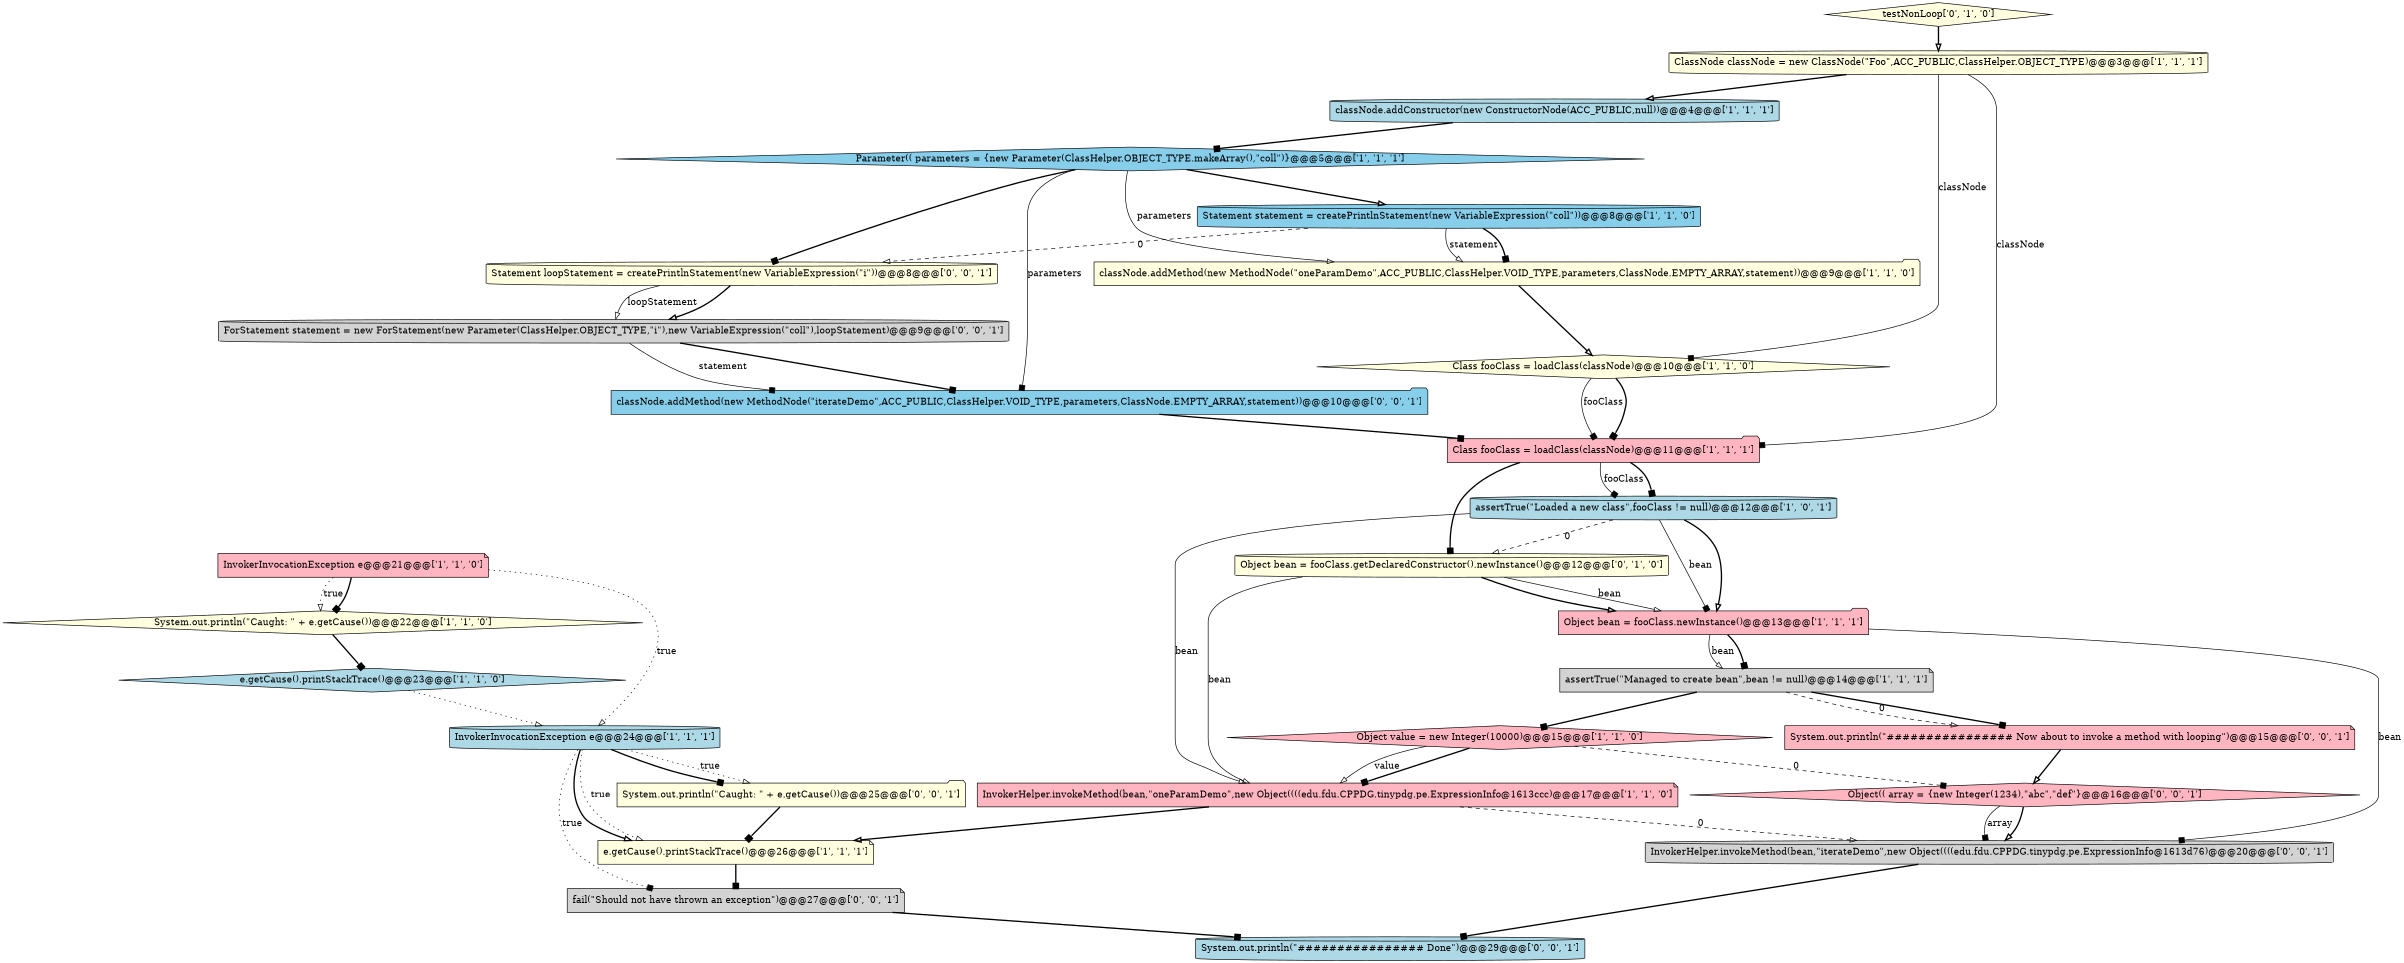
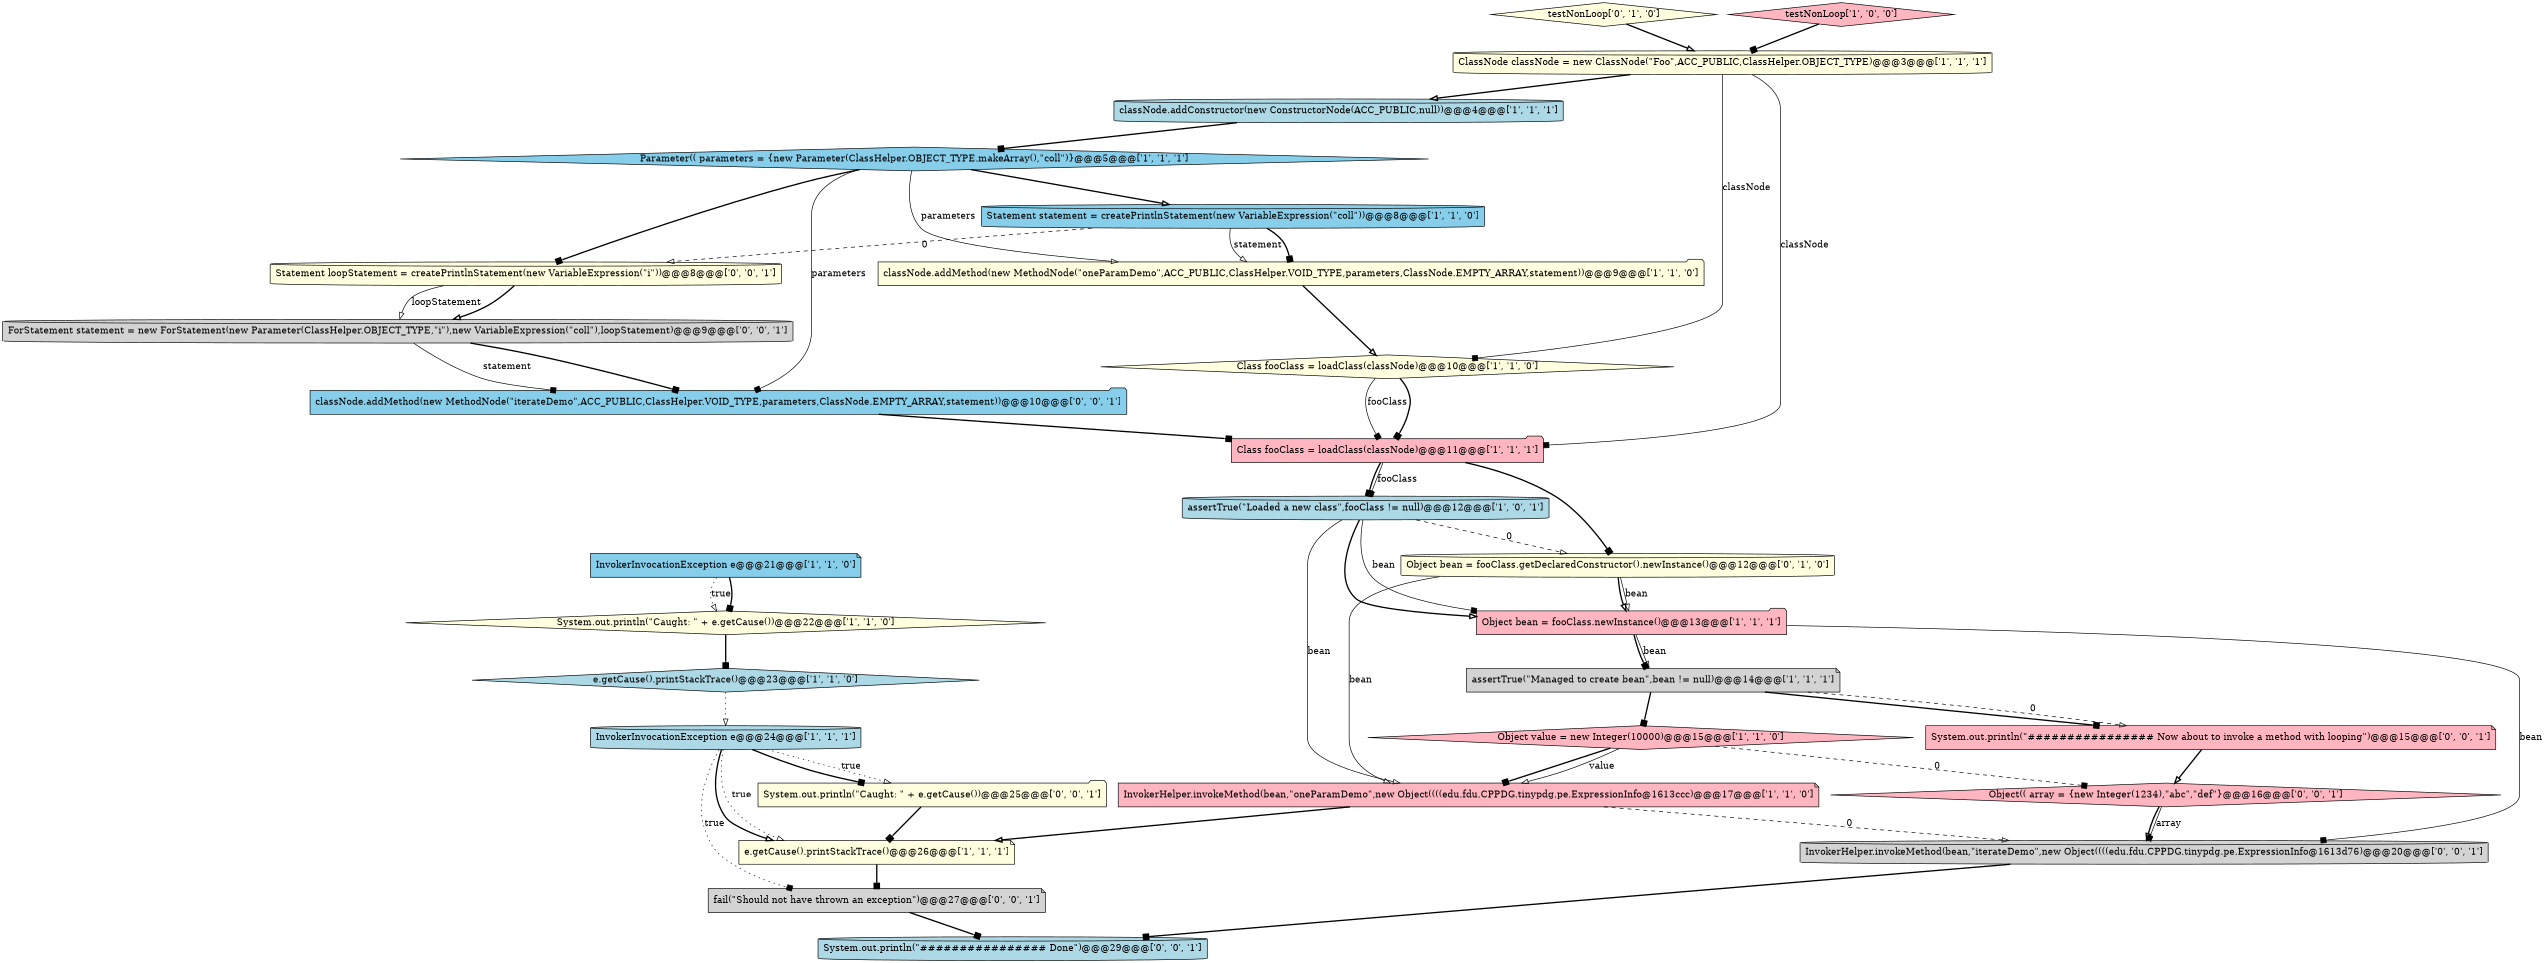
  digraph {
    node [fillcolor=lightyellow shape=cylinder style=filled]
    edge [arrowhead=box style=bold]
    n1 [label="System.out.println(\"Caught: \" + e.getCause())@@@25@@@['0', '0', '1']" shape=folder]
    n2 [label="e.getCause().printStackTrace()@@@26@@@['1', '1', '1']" shape=note]
    n3 [fillcolor=lightgrey label="fail(\"Should not have thrown an exception\")@@@27@@@['0', '0', '1']" shape=note]
    n4 [fillcolor=lightgrey label="assertTrue(\"Managed to create bean\",bean != null)@@@14@@@['1', '1', '1']" shape=note]
    n5 [fillcolor=lightpink label="Object value = new Integer(10000)@@@15@@@['1', '1', '0']" shape=diamond]
    n6 [fillcolor=lightpink label="System.out.println(\"################ Now about to invoke a method with looping\")@@@15@@@['0', '0', '1']" shape=note]
    n7 [fillcolor=lightpink label="InvokerHelper.invokeMethod(bean,\"oneParamDemo\",new Object((((edu.fdu.CPPDG.tinypdg.pe.ExpressionInfo@1613ccc)@@@17@@@['1', '1', '0']" shape=note]
    n8 [fillcolor=lightpink label="Object(( array = {new Integer(1234),\"abc\",\"def\"}@@@16@@@['0', '0', '1']" shape=diamond]
    n9 [fillcolor=lightblue label="System.out.println(\"################ Done\")@@@29@@@['0', '0', '1']"]
    n10 [label="Class fooClass = loadClass(classNode)@@@10@@@['1', '1', '0']" shape=diamond]
    n11 [fillcolor=lightpink label="Class fooClass = loadClass(classNode)@@@11@@@['1', '1', '1']" shape=folder]
    n12 [label="Object bean = fooClass.getDeclaredConstructor().newInstance()@@@12@@@['0', '1', '0']"]
    n13 [fillcolor=lightblue label="assertTrue(\"Loaded a new class\",fooClass != null)@@@12@@@['1', '0', '1']"]
    n14 [fillcolor=lightgrey label="InvokerHelper.invokeMethod(bean,\"iterateDemo\",new Object((((edu.fdu.CPPDG.tinypdg.pe.ExpressionInfo@1613d76)@@@20@@@['0', '0', '1']"]
    n15 [fillcolor=skyblue label="classNode.addMethod(new MethodNode(\"iterateDemo\",ACC_PUBLIC,ClassHelper.VOID_TYPE,parameters,ClassNode.EMPTY_ARRAY,statement))@@@10@@@['0', '0', '1']" shape=folder]
    n16 [fillcolor=lightblue label="e.getCause().printStackTrace()@@@23@@@['1', '1', '0']" shape=diamond]
    n17 [fillcolor=lightblue label="InvokerInvocationException e@@@24@@@['1', '1', '1']"]
    n18 [label="System.out.println(\"Caught: \" + e.getCause())@@@22@@@['1', '1', '0']" shape=diamond]
    n19 [fillcolor=lightpink label="Object bean = fooClass.newInstance()@@@13@@@['1', '1', '1']" shape=folder]
    n20 [fillcolor=lightblue label="classNode.addConstructor(new ConstructorNode(ACC_PUBLIC,null))@@@4@@@['1', '1', '1']"]
    n21 [fillcolor=skyblue label="Parameter(( parameters = {new Parameter(ClassHelper.OBJECT_TYPE.makeArray(),\"coll\")}@@@5@@@['1', '1', '1']" shape=diamond]
    n22 [fillcolor=skyblue label="Statement statement = createPrintlnStatement(new VariableExpression(\"coll\"))@@@8@@@['1', '1', '0']"]
    n23 [label="classNode.addMethod(new MethodNode(\"oneParamDemo\",ACC_PUBLIC,ClassHelper.VOID_TYPE,parameters,ClassNode.EMPTY_ARRAY,statement))@@@9@@@['1', '1', '0']" shape=folder]
    n24 [label="Statement loopStatement = createPrintlnStatement(new VariableExpression(\"i\"))@@@8@@@['0', '0', '1']"]
    n25 [fillcolor=lightgrey label="ForStatement statement = new ForStatement(new Parameter(ClassHelper.OBJECT_TYPE,\"i\"),new VariableExpression(\"coll\"),loopStatement)@@@9@@@['0', '0', '1']"]
    n26 [label="testNonLoop['0', '1', '0']" shape=diamond]
    n27 [label="ClassNode classNode = new ClassNode(\"Foo\",ACC_PUBLIC,ClassHelper.OBJECT_TYPE)@@@3@@@['1', '1', '1']"]
-   n28 [fillcolor=lightpink label="InvokerInvocationException e@@@21@@@['1', '1', '0']" shape=note]
+   n28 [fillcolor=skyblue label="InvokerInvocationException e@@@21@@@['1', '1', '0']" shape=note]
+   n29 [fillcolor=lightpink label="testNonLoop['1', '0', '0']" shape=diamond]
    n1 -> n2
    n2 -> n3
    n3 -> n9
    n4 -> n5
    n4 -> n6
    n4 -> n6 [arrowhead=onormal label=0 style=dashed]
    n5 -> n7
    n5 -> n7 [arrowhead=onormal label=value style=solid]
    n5 -> n8 [label=0 style=dashed]
    n6 -> n8 [arrowhead=onormal]
    n7 -> n2 [arrowhead=onormal]
    n7 -> n14 [arrowhead=onormal label=0 style=dashed]
    n8 -> n14 [arrowhead=onormal]
    n8 -> n14 [label=array style=solid]
    n10 -> n11 [label=fooClass style=solid]
    n10 -> n11
    n11 -> n12
    n11 -> n13 [label=fooClass style=solid]
    n11 -> n13
    n12 -> n7 [arrowhead=onormal label=bean style=solid]
    n12 -> n19 [arrowhead=onormal]
    n12 -> n19 [arrowhead=onormal label=bean style=solid]
    n13 -> n7 [arrowhead=onormal label=bean style=solid]
    n13 -> n12 [arrowhead=onormal label=0 style=dashed]
    n13 -> n19 [arrowhead=onormal]
    n13 -> n19 [label=bean style=solid]
    n14 -> n9
    n15 -> n11
    n16 -> n17 [arrowhead=onormal style=dotted]
    n17 -> n1 [arrowhead=onormal label=true style=dotted]
    n17 -> n1
    n17 -> n2 [arrowhead=onormal label=true style=dotted]
    n17 -> n2 [arrowhead=onormal]
    n17 -> n3 [label=true style=dotted]
    n18 -> n16
    n19 -> n4
    n19 -> n4 [arrowhead=onormal label=bean style=solid]
    n19 -> n14 [label=bean style=solid]
    n20 -> n21
    n21 -> n15 [label=parameters style=solid]
    n21 -> n22 [arrowhead=onormal]
    n21 -> n23 [arrowhead=onormal label=parameters style=solid]
    n21 -> n24
    n22 -> n23 [arrowhead=onormal label=statement style=solid]
    n22 -> n23
    n22 -> n24 [arrowhead=onormal label=0 style=dashed]
    n23 -> n10 [arrowhead=onormal]
    n24 -> n25 [arrowhead=onormal]
    n24 -> n25 [arrowhead=onormal label=loopStatement style=solid]
    n25 -> n15
    n25 -> n15 [label=statement style=solid]
    n26 -> n27 [arrowhead=onormal]
    n27 -> n10 [label=classNode style=solid]
    n27 -> n11 [label=classNode style=solid]
    n27 -> n20 [arrowhead=onormal]
-   n28 -> n17 [arrowhead=onormal label=true style=dotted]
    n28 -> n18 [arrowhead=onormal label=true style=dotted]
    n28 -> n18
+   n29 -> n27
  }
